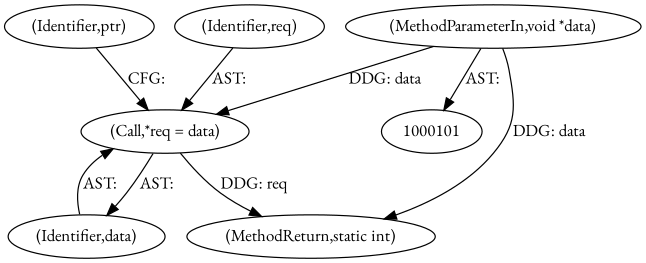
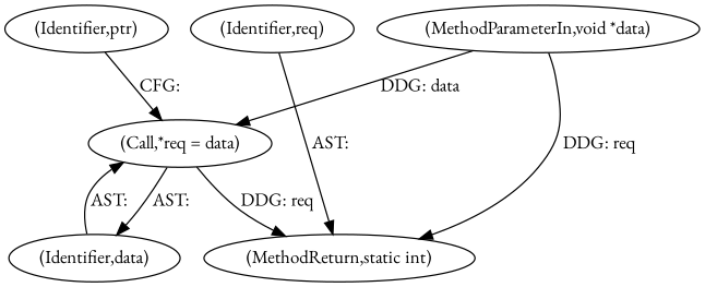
  digraph {
    fontname="EB Garamond"
    node [fontname="EB Garamond"]
    edge [fontname="EB Garamond"]
    n1 [label="(Call,*req = data)"]
    n2 [label="(Identifier,data)"]
    n3 [label="(MethodReturn,static int)"]
    n4 [label="(MethodParameterIn,void *data)"]
-   1000101
    n6 [label="(Identifier,ptr)"]
    n7 [label="(Identifier,req)"]
    n1 -> n2 [label="AST: "]
    n1 -> n3 [label="DDG: req"]
    n2 -> n1 [label="AST: "]
    n4 -> n1 [label="DDG: data"]
-   n4 -> n3 [label="DDG: data"]
-   n4 -> 1000101 [label="AST: "]
+   n4 -> n3 [label="DDG: req"]
    n6 -> n1 [label="CFG: "]
-   n7 -> n1 [label="AST: "]
+   n7 -> n3 [label="AST: "]
  }
